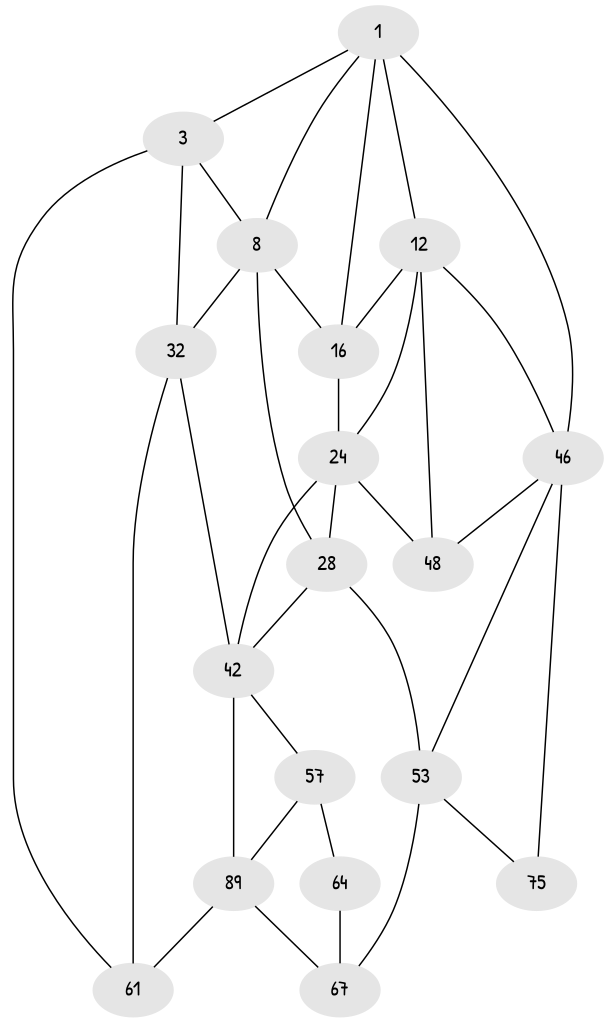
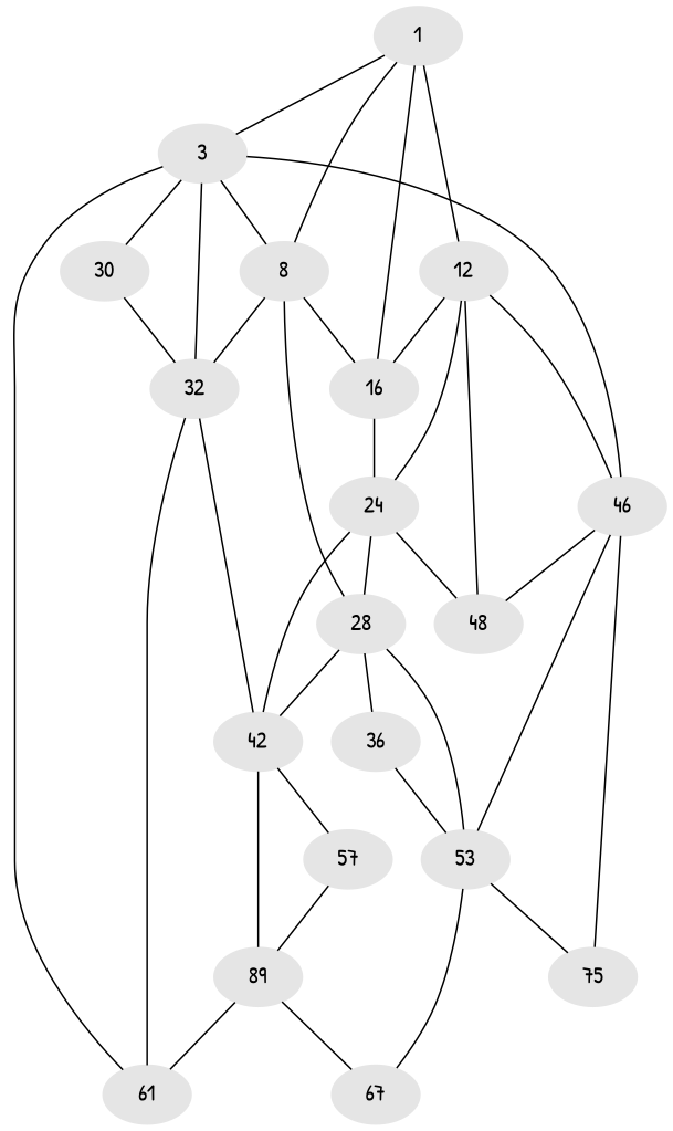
  graph {
    fontname="Patrick Hand"
    node [color=gray90 fontname="Patrick Hand" style=filled]
    edge [fontname="Patrick Hand"]
    1 [super="+2+6"]
    3 [super="+18+45+4"]
    8 [super="+21+9"]
    12 [super="+13+14"]
    16 [super="+17+20"]
+   30 [super="+31"]
    32 [super="+33+44"]
    46 [super="+70+47"]
    61 [super="+73"]
    28 [super="+37"]
    24 [super="+35+25"]
    48 [super="+49"]
    42 [super="+43+51"]
    75
    53 [super="+71+54"]
+   36 [super="+50"]
    57 [super="+58"]
    n18 [label=89 super="+60"]
    67
-   64 [super="+65+68"]
    1 -- 3
    1 -- 8
    1 -- 12 [weight=2]
    1 -- 16
    3 -- 8
+   3 -- 30
    3 -- 32
-   1 -- 46
+   3 -- 46
    3 -- 61
    8 -- 16
    8 -- 32
    8 -- 28 [weight=2]
    12 -- 16 [weight=2]
    12 -- 46
    12 -- 24
    12 -- 48
    16 -- 24 [weight=2]
+   30 -- 32
    32 -- 61
    32 -- 42
    46 -- 48
    46 -- 75
    46 -- 53
    28 -- 42 [weight=2]
    28 -- 53 [weight=2]
+   28 -- 36
    24 -- 28
    24 -- 48
    24 -- 42
    42 -- 57
    42 -- n18
    53 -- 75
    53 -- 67 [weight=2]
+   36 -- 53
    57 -- n18
-   57 -- 64 [weight=2]
    n18 -- 61
    n18 -- 67
-   64 -- 67 [weight=2]
  }
